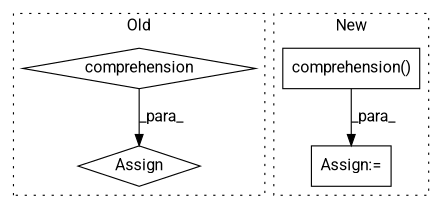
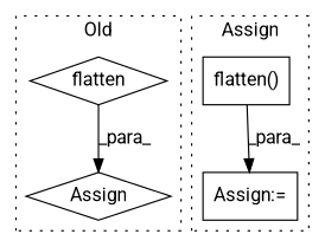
  digraph {
    fontname=Roboto
    node [fontname=Roboto l=3 shape=diamond]
    edge [fontname=Roboto]
    n1 [a=106 l=57 label=Assign s=2915]
-   n2 [a=45 label=comprehension s=2950]
-   n3 [a=75 l=91 label="comprehension()" s=3215 shape=box]
+   n2 [a=45 label=flatten s=2950]
+   n3 [a=75 l=91 label="flatten()" s=3215 shape=box]
    n4 [a=68 label="Assign:=" s=3211 shape=box]
    subgraph cluster_1 {
      label=Old
      style=dotted
      n1
      n2
    }
    subgraph cluster_2 {
-     label=New
+     label=Assign
      style=dotted
      n3
      n4
    }
    n2 -> n1 [label=_para_]
    n3 -> n4 [label=_para_]
  }
